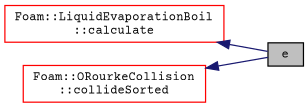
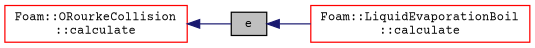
  digraph {
    fontname="Courier Prime"
    rankdir=LR
    node [color=red fontname="Courier Prime" fontsize=10 shape=record]
    edge [color=midnightblue dir=back fontname="Courier Prime" fontsize=10 labelfontname=Helvetica labelfontsize=10 style=solid]
    n1 [color=black fillcolor=grey75 fontcolor=black height=0.2 label=e style=filled width=0.4]
    n2 [height=0.2 label="Foam::LiquidEvaporationBoil\l::calculate" width=0.4]
-   n3 [height=0.2 label="Foam::ORourkeCollision\l::collideSorted" width=0.4]
-   n2 -> n1
+   n3 [height=0.2 label="Foam::ORourkeCollision\l::calculate" width=0.4]
+   n1 -> n2
    n3 -> n1
  }
